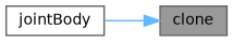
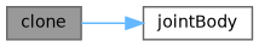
  digraph {
    rankdir=LR
    node [fontname=Helvetica fontsize=10 shape=box style=filled]
    n1 [color=gray40 fillcolor=grey60 fontcolor=black height=0.2 label=clone width=0.4]
    n2 [color=grey40 fillcolor=white height=0.2 label=jointBody width=0.4]
-   n2 -> n1 [color=steelblue1 fontname=Helvetica fontsize=10 labelfontname=Helvetica labelfontsize=10 style=solid]
+   n1 -> n2 [color=steelblue1 fontname=Helvetica fontsize=10 labelfontname=Helvetica labelfontsize=10 style=solid]
  }
